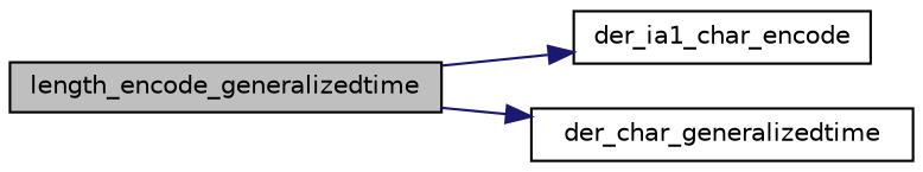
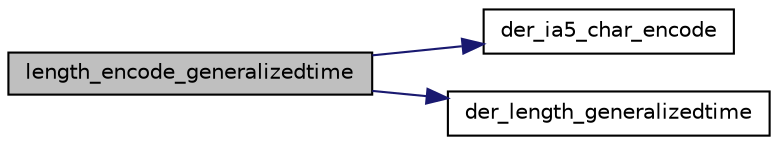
  digraph {
    rankdir=LR
    node [color=black fillcolor=white fontname=Helvetica fontsize=10 shape=record style=filled]
    edge [color=midnightblue fontname=Helvetica fontsize=10 labelfontname=Helvetica labelfontsize=10 style=solid]
    n1 [fillcolor=grey75 fontcolor=black height=0.2 label=length_encode_generalizedtime width=0.4]
-   n2 [height=0.2 label=der_ia1_char_encode width=0.4]
-   n3 [height=0.2 label=der_char_generalizedtime width=0.4]
+   n2 [height=0.2 label=der_ia5_char_encode width=0.4]
+   n3 [height=0.2 label=der_length_generalizedtime width=0.4]
    n1 -> n2
    n1 -> n3
  }
